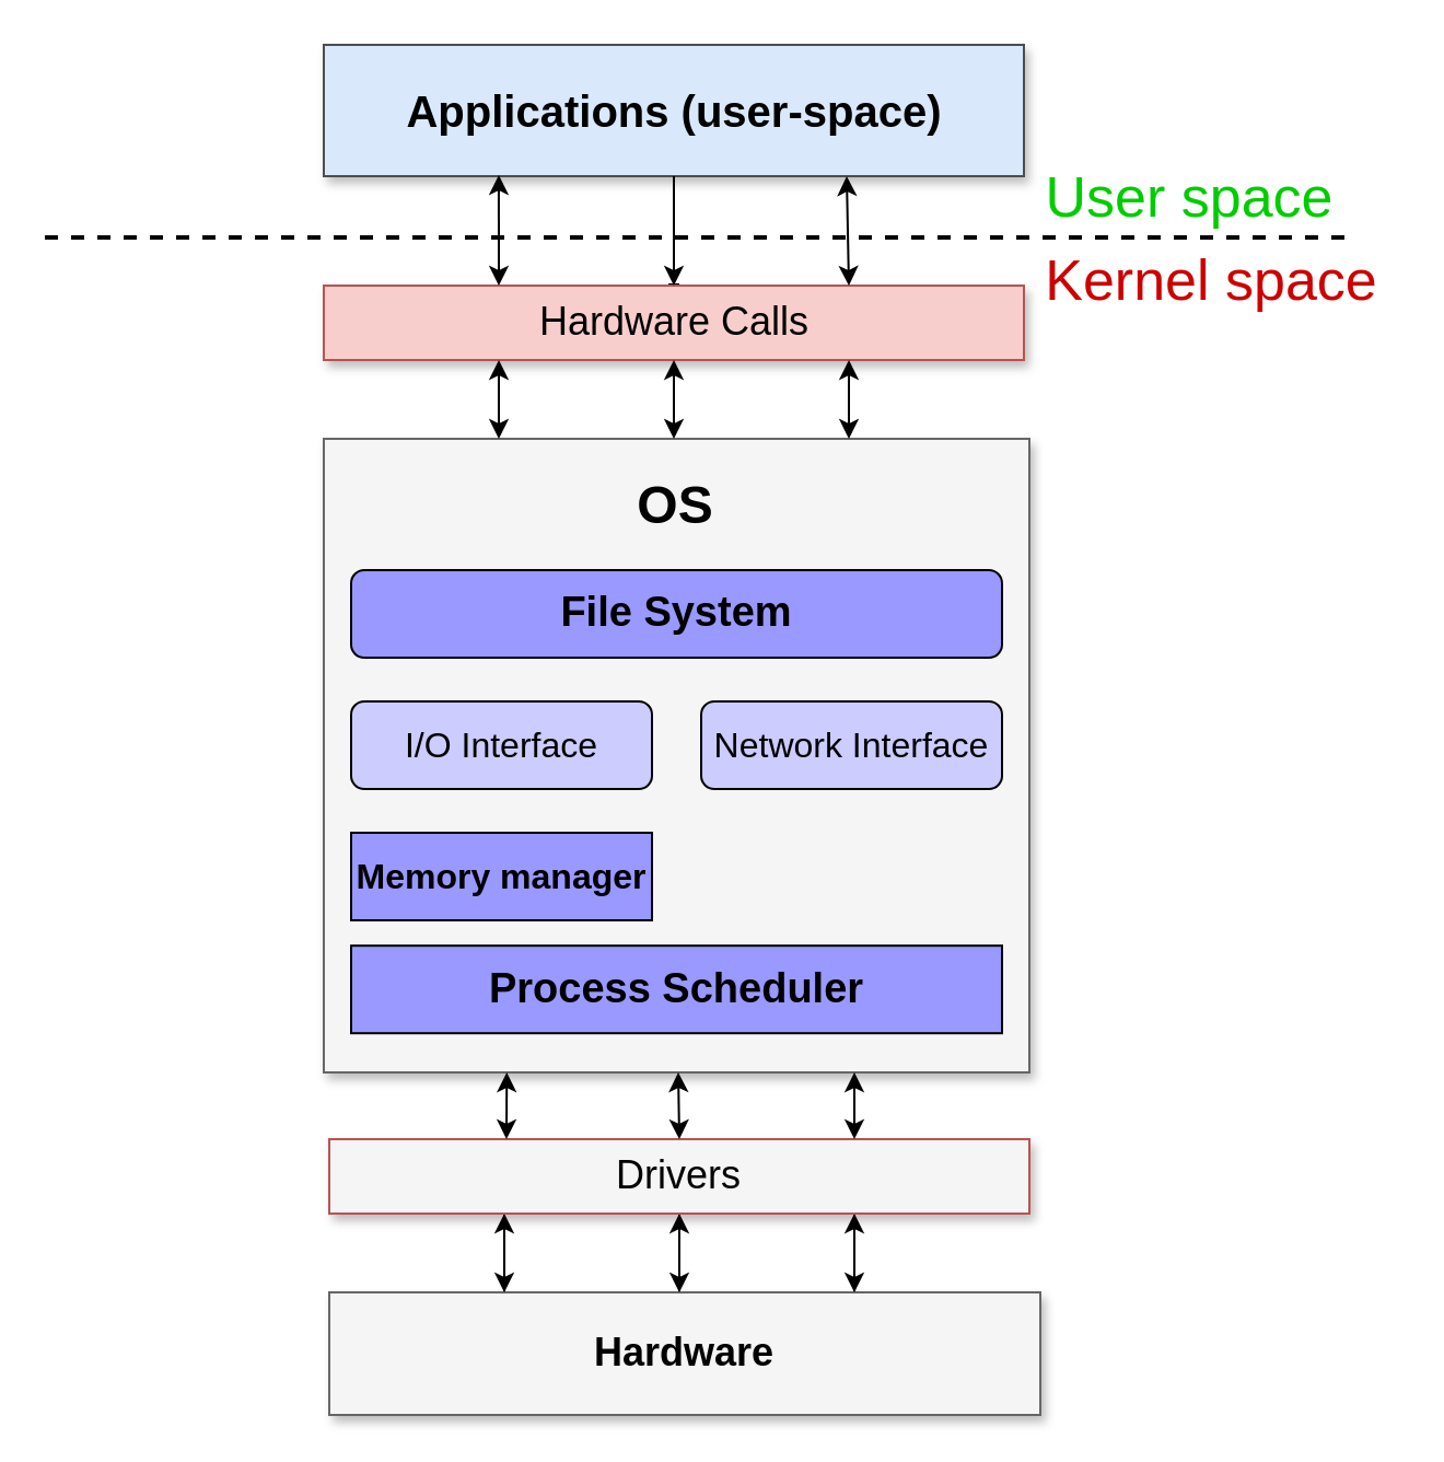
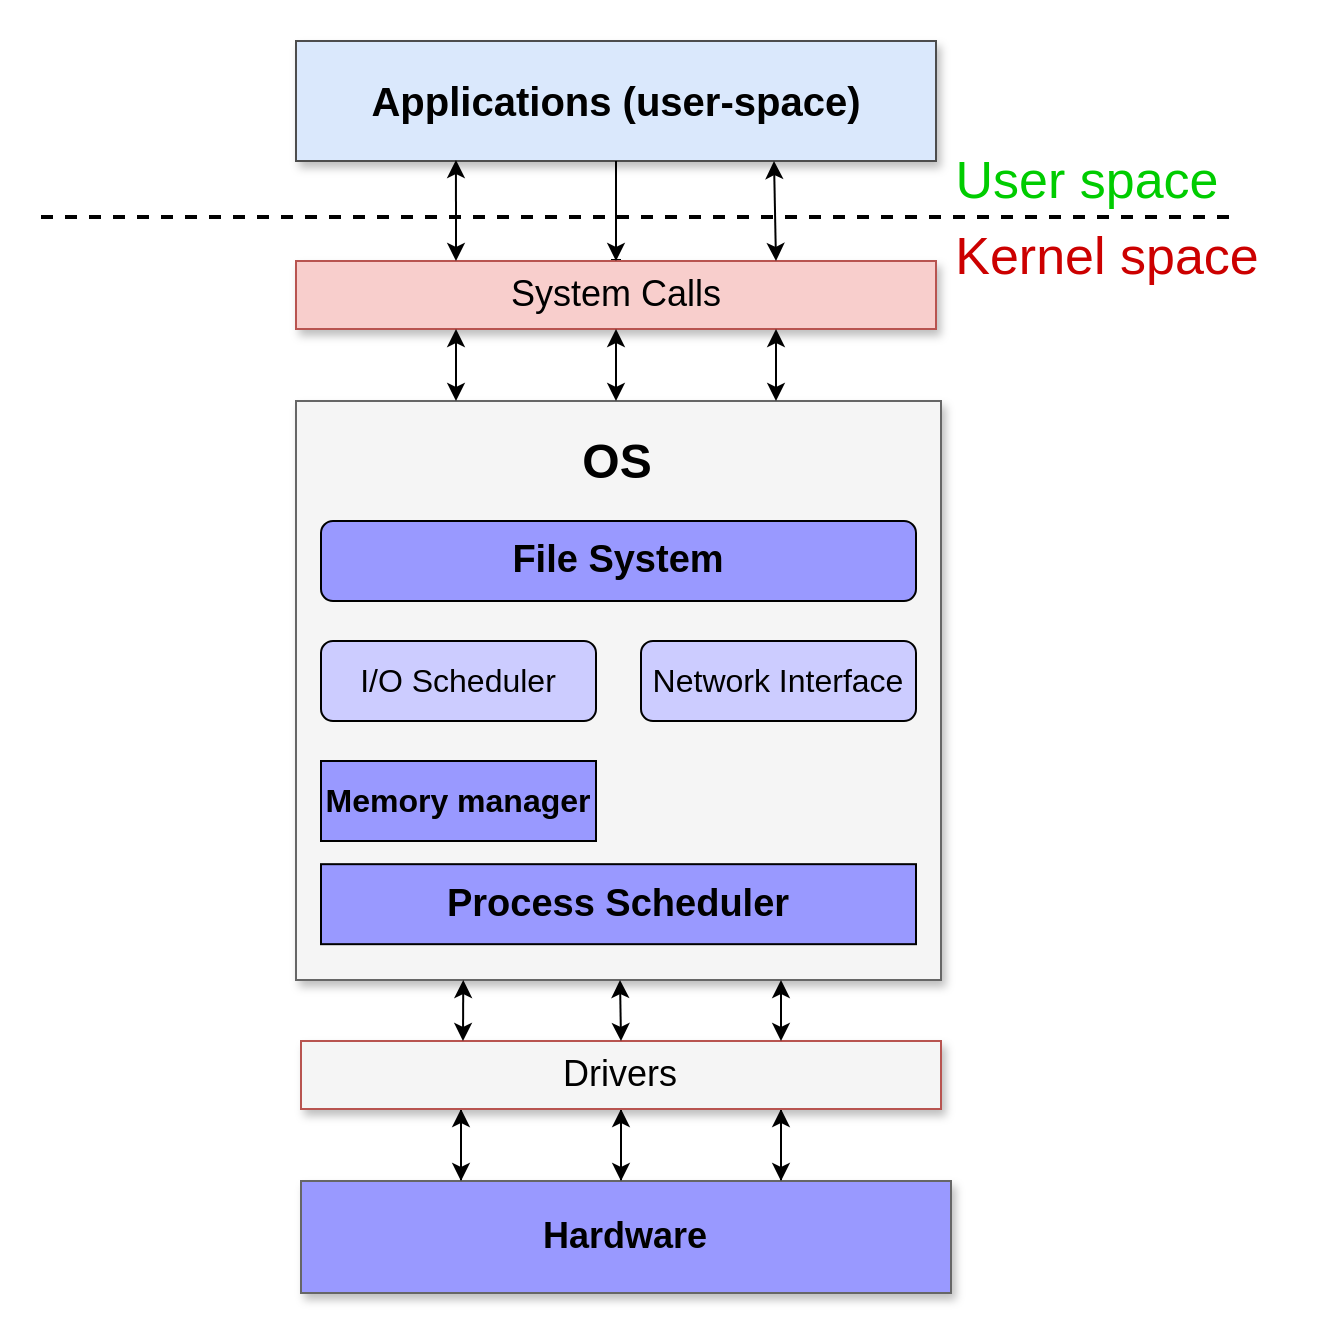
  <mxCell id="0" style=";html=1;" />
  <mxCell id="1" style=";html=1;" parent="0" />
  <mxCell id="2" style="edgeStyle=orthogonalEdgeStyle;rounded=0;orthogonalLoop=1;jettySize=auto;html=1;exitX=0.25;exitY=0;exitDx=0;exitDy=0;entryX=0.25;entryY=1;entryDx=0;entryDy=0;" edge="1" parent="1" source="5" target="9"><mxGeometry relative="1" as="geometry" /></mxCell>
  <mxCell id="3" style="edgeStyle=orthogonalEdgeStyle;rounded=0;orthogonalLoop=1;jettySize=auto;html=1;exitX=0.5;exitY=0;exitDx=0;exitDy=0;entryX=0.5;entryY=1;entryDx=0;entryDy=0;" edge="1" parent="1" source="5" target="9"><mxGeometry relative="1" as="geometry" /></mxCell>
  <mxCell id="4" style="edgeStyle=orthogonalEdgeStyle;rounded=0;orthogonalLoop=1;jettySize=auto;html=1;exitX=0.75;exitY=0;exitDx=0;exitDy=0;entryX=0.75;entryY=1;entryDx=0;entryDy=0;" edge="1" parent="1" source="5" target="9"><mxGeometry relative="1" as="geometry" /></mxCell>
- <mxCell id="5" value="&lt;b&gt;Hardware&lt;/b&gt;" style="whiteSpace=wrap;html=1;shadow=1;fontSize=18;fillColor=#f5f5f5;strokeColor=#666666;" vertex="1" parent="1"><mxGeometry x="150" y="590" width="325" height="56" as="geometry" /></mxCell>
+ <mxCell id="5" value="&lt;b&gt;Hardware&lt;/b&gt;" style="whiteSpace=wrap;html=1;shadow=1;fontSize=18;fillColor=#9999ff;strokeColor=#666666;" vertex="1" parent="1"><mxGeometry x="150" y="590" width="325" height="56" as="geometry" /></mxCell>
  <mxCell id="6" style="edgeStyle=orthogonalEdgeStyle;rounded=0;orthogonalLoop=1;jettySize=auto;html=1;exitX=0.25;exitY=1;exitDx=0;exitDy=0;" edge="1" parent="1" source="9"><mxGeometry relative="1" as="geometry"><mxPoint x="230" y="590" as="targetPoint" /></mxGeometry></mxCell>
  <mxCell id="7" style="edgeStyle=orthogonalEdgeStyle;rounded=0;orthogonalLoop=1;jettySize=auto;html=1;exitX=0.5;exitY=1;exitDx=0;exitDy=0;" edge="1" parent="1" source="9"><mxGeometry relative="1" as="geometry"><mxPoint x="310" y="590" as="targetPoint" /></mxGeometry></mxCell>
  <mxCell id="8" style="edgeStyle=orthogonalEdgeStyle;rounded=0;orthogonalLoop=1;jettySize=auto;html=1;exitX=0.75;exitY=1;exitDx=0;exitDy=0;" edge="1" parent="1" source="9"><mxGeometry relative="1" as="geometry"><mxPoint x="390" y="590" as="targetPoint" /></mxGeometry></mxCell>
  <mxCell id="9" value="Drivers" style="whiteSpace=wrap;html=1;shadow=1;fontSize=18;fillColor=#f5f5f5;strokeColor=#b85450;" vertex="1" parent="1"><mxGeometry x="150" y="520" width="320" height="34" as="geometry" /></mxCell>
  <mxCell id="10" value="&lt;b&gt;Applications (user-space)&lt;/b&gt;" style="whiteSpace=wrap;html=1;shadow=1;fontSize=20;fillColor=#dae8fc;strokeColor=#4D4D4D;strokeWidth=1;" vertex="1" parent="1"><mxGeometry x="147.5" y="20" width="320" height="60" as="geometry" /></mxCell>
  <mxCell id="11" style="edgeStyle=orthogonalEdgeStyle;shape=link;rounded=0;orthogonalLoop=1;jettySize=auto;html=1;shadow=0;strokeWidth=2;" edge="1" parent="1" source="12"><mxGeometry relative="1" as="geometry"><mxPoint x="307.5" y="130" as="targetPoint" /></mxGeometry></mxCell>
- <mxCell id="12" value="Hardware Calls" style="whiteSpace=wrap;html=1;shadow=1;fontSize=18;fillColor=#f8cecc;strokeColor=#b85450;rounded=0;glass=0;comic=0;absoluteArcSize=0;noLabel=0;fixDash=0;autosize=0;collapsible=0;container=0;recursiveResize=1;expand=1;part=0;movable=1;" vertex="1" parent="1"><mxGeometry x="147.5" y="130" width="320" height="34" as="geometry"><mxRectangle x="780" y="430" width="140" height="30" as="alternateBounds" /></mxGeometry></mxCell>
+ <mxCell id="12" value="System Calls" style="whiteSpace=wrap;html=1;shadow=1;fontSize=18;fillColor=#f8cecc;strokeColor=#b85450;rounded=0;glass=0;comic=0;absoluteArcSize=0;noLabel=0;fixDash=0;autosize=0;collapsible=0;container=0;recursiveResize=1;expand=1;part=0;movable=1;" vertex="1" parent="1"><mxGeometry x="147.5" y="130" width="320" height="34" as="geometry"><mxRectangle x="780" y="430" width="140" height="30" as="alternateBounds" /></mxGeometry></mxCell>
  <mxCell id="13" value="" style="group;fillColor=#CCCCCC;strokeColor=#000000;rounded=0;glass=0;comic=0;" vertex="1" connectable="0" parent="1"><mxGeometry x="147.5" y="200" width="322.5" height="289.5" as="geometry" /></mxCell>
  <mxCell id="14" value="" style="whiteSpace=wrap;html=1;shadow=1;fontSize=18;fillColor=#f5f5f5;strokeColor=#666666;" vertex="1" parent="13"><mxGeometry width="322.5" height="289.5" as="geometry" /></mxCell>
  <mxCell id="15" value="&lt;font style=&quot;font-size: 24px&quot;&gt;&lt;b&gt;&lt;font style=&quot;font-size: 24px&quot;&gt;OS &lt;br&gt;&lt;/font&gt;&lt;/b&gt;&lt;/font&gt;" style="text;html=1;strokeColor=none;fillColor=none;align=center;verticalAlign=middle;whiteSpace=wrap;rounded=0;" vertex="1" parent="13"><mxGeometry x="47.911" width="226.677" height="62.036" as="geometry" /></mxCell>
  <mxCell id="16" value="&lt;b&gt;&lt;font style=&quot;font-size: 19px&quot;&gt;Process Scheduler&lt;/font&gt;&lt;/b&gt;" style="whiteSpace=wrap;html=1;fillColor=#9999FF;gradientColor=none;rounded=0;" vertex="1" parent="13"><mxGeometry x="12.5" y="231.59" width="297.5" height="40" as="geometry" /></mxCell>
  <mxCell id="17" value="&lt;font style=&quot;font-size: 16px&quot;&gt;&lt;b&gt;&lt;font style=&quot;font-size: 16px&quot;&gt;Memory manager&lt;br&gt;&lt;/font&gt;&lt;/b&gt;&lt;/font&gt;" style="whiteSpace=wrap;html=1;fillColor=#9999FF;gradientColor=none;rounded=0;" vertex="1" parent="13"><mxGeometry x="12.5" y="180" width="137.5" height="40" as="geometry" /></mxCell>
- <mxCell id="18" value="&lt;font style=&quot;font-size: 16px&quot;&gt;I/O Interface&lt;br&gt;&lt;/font&gt;" style="rounded=1;whiteSpace=wrap;html=1;fillColor=#CCCCFF;gradientColor=none;glass=0;shadow=0;comic=0;" vertex="1" parent="13"><mxGeometry x="12.5" y="120" width="137.5" height="40" as="geometry" /></mxCell>
+ <mxCell id="18" value="&lt;font style=&quot;font-size: 16px&quot;&gt;I/O Scheduler&lt;br&gt;&lt;/font&gt;" style="rounded=1;whiteSpace=wrap;html=1;fillColor=#CCCCFF;gradientColor=none;glass=0;shadow=0;comic=0;" vertex="1" parent="13"><mxGeometry x="12.5" y="120" width="137.5" height="40" as="geometry" /></mxCell>
  <mxCell id="19" value="&lt;font style=&quot;font-size: 16px&quot;&gt;Network Interface&lt;br&gt;&lt;/font&gt;" style="rounded=1;whiteSpace=wrap;html=1;fillColor=#CCCCFF;gradientColor=none;" vertex="1" parent="13"><mxGeometry x="172.5" y="120" width="137.5" height="40" as="geometry" /></mxCell>
  <mxCell id="20" value="&lt;b&gt;&lt;font style=&quot;font-size: 19px&quot;&gt;File System&lt;br&gt;&lt;/font&gt;&lt;/b&gt;" style="rounded=1;whiteSpace=wrap;html=1;fillColor=#9999FF;gradientColor=none;" vertex="1" parent="13"><mxGeometry x="12.5" y="60" width="297.5" height="40" as="geometry" /></mxCell>
  <mxCell id="21" value="" style="endArrow=classic;startArrow=classic;html=1;entryX=0.25;entryY=1;entryDx=0;entryDy=0;" edge="1" parent="1"><mxGeometry width="50" height="50" relative="1" as="geometry"><mxPoint x="231" y="520" as="sourcePoint" /><mxPoint x="231.125" y="489.5" as="targetPoint" /><Array as="points" /></mxGeometry></mxCell>
  <mxCell id="22" value="" style="endArrow=classic;startArrow=classic;html=1;entryX=0.25;entryY=1;entryDx=0;entryDy=0;" edge="1" parent="1"><mxGeometry width="50" height="50" relative="1" as="geometry"><mxPoint x="310" y="520" as="sourcePoint" /><mxPoint x="309.505" y="489.5" as="targetPoint" /><Array as="points" /></mxGeometry></mxCell>
  <mxCell id="23" value="" style="endArrow=classic;startArrow=classic;html=1;entryX=0.25;entryY=1;entryDx=0;entryDy=0;exitX=0.75;exitY=0;exitDx=0;exitDy=0;" edge="1" parent="1" source="9"><mxGeometry width="50" height="50" relative="1" as="geometry"><mxPoint x="390.62" y="540" as="sourcePoint" /><mxPoint x="389.995" y="489.5" as="targetPoint" /><Array as="points" /></mxGeometry></mxCell>
  <mxCell id="24" value="" style="endArrow=none;dashed=1;html=1;shadow=0;strokeWidth=2;" edge="1" parent="1"><mxGeometry width="50" height="50" relative="1" as="geometry"><mxPoint x="20" y="108" as="sourcePoint" /><mxPoint x="620" y="108" as="targetPoint" /><Array as="points" /></mxGeometry></mxCell>
  <mxCell id="25" value="&lt;font style=&quot;font-size: 26px&quot; color=&quot;#00CC00&quot;&gt;User space&lt;br&gt;&lt;/font&gt;" style="text;html=1;align=center;verticalAlign=middle;resizable=0;points=[];autosize=1;" vertex="1" parent="1"><mxGeometry x="467.5" y="80" width="150" height="20" as="geometry" /></mxCell>
  <mxCell id="26" value="&lt;font style=&quot;font-size: 26px&quot; color=&quot;#CC0000&quot;&gt;Kernel space&lt;br&gt;&lt;/font&gt;" style="text;html=1;align=center;verticalAlign=middle;resizable=0;points=[];autosize=1;" vertex="1" parent="1"><mxGeometry x="467.5" y="118" width="170" height="20" as="geometry" /></mxCell>
  <mxCell id="27" value="" style="endArrow=classic;startArrow=classic;html=1;entryX=0.25;entryY=1;entryDx=0;entryDy=0;exitX=0.25;exitY=0;exitDx=0;exitDy=0;" edge="1" parent="1" source="12"><mxGeometry width="50" height="50" relative="1" as="geometry"><mxPoint x="227.5" y="120" as="sourcePoint" /><mxPoint x="227.475" y="79.5" as="targetPoint" /><Array as="points" /></mxGeometry></mxCell>
  <mxCell id="28" value="" style="endArrow=none;startArrow=classic;html=1;entryX=0.5;entryY=1;entryDx=0;entryDy=0;exitX=0.5;exitY=0;exitDx=0;exitDy=0;" edge="1" parent="1" source="12" target="10"><mxGeometry width="50" height="50" relative="1" as="geometry"><mxPoint x="305.5" y="120" as="sourcePoint" /><mxPoint x="305.855" y="79.5" as="targetPoint" /><Array as="points" /></mxGeometry></mxCell>
  <mxCell id="29" value="" style="endArrow=classic;startArrow=classic;html=1;exitX=0.75;exitY=0;exitDx=0;exitDy=0;" edge="1" parent="1" source="12"><mxGeometry width="50" height="50" relative="1" as="geometry"><mxPoint x="386.5" y="120" as="sourcePoint" /><mxPoint x="386.5" y="80" as="targetPoint" /><Array as="points" /></mxGeometry></mxCell>
  <mxCell id="30" value="" style="endArrow=classic;startArrow=classic;html=1;entryX=0.25;entryY=1;entryDx=0;entryDy=0;" edge="1" parent="1" target="12"><mxGeometry width="50" height="50" relative="1" as="geometry"><mxPoint x="227.5" y="200" as="sourcePoint" /><mxPoint x="227.5" y="170" as="targetPoint" /><Array as="points" /></mxGeometry></mxCell>
  <mxCell id="31" value="" style="endArrow=classic;startArrow=classic;html=1;entryX=0.5;entryY=1;entryDx=0;entryDy=0;" edge="1" parent="1" target="12"><mxGeometry width="50" height="50" relative="1" as="geometry"><mxPoint x="307.5" y="200" as="sourcePoint" /><mxPoint x="307.5" y="170" as="targetPoint" /><Array as="points" /></mxGeometry></mxCell>
  <mxCell id="32" value="" style="endArrow=classic;startArrow=classic;html=1;entryX=0.5;entryY=1;entryDx=0;entryDy=0;" edge="1" parent="1"><mxGeometry width="50" height="50" relative="1" as="geometry"><mxPoint x="387.5" y="200" as="sourcePoint" /><mxPoint x="387.5" y="164" as="targetPoint" /><Array as="points"><mxPoint x="387.5" y="180" /></Array></mxGeometry></mxCell>
